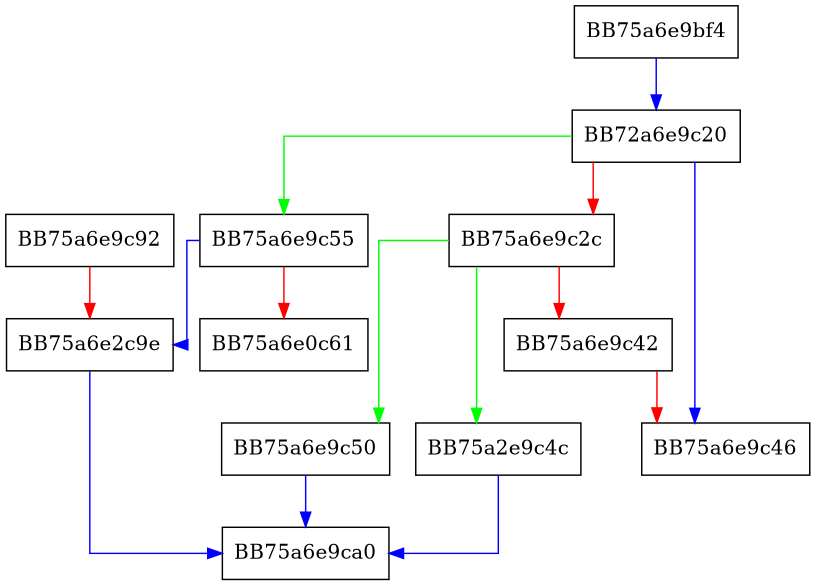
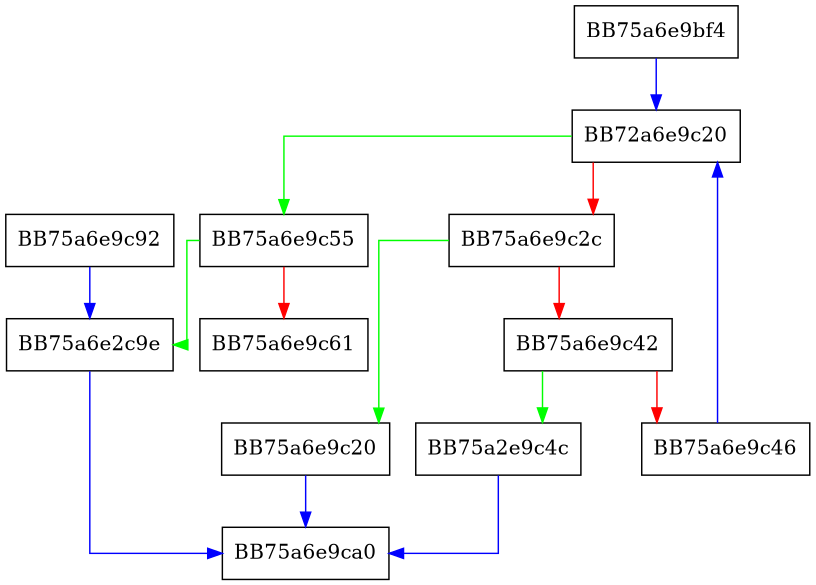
  digraph {
    splines=ortho
    node [shape=box]
    edge [color=red]
    n1 [label=BB72a6e9c20]
    BB75a6e9bf4
    BB75a6e9c55
    BB75a6e9c2c
    n5 [label=BB75a6e2c9e]
-   BB75a6e9c61 [label=BB75a6e0c61]
-   BB75a6e9c50
+   BB75a6e9c61
+   BB75a6e9c50 [label=BB75a6e9c20]
    n8 [label=BB75a6e9c42]
    BB75a6e9ca0
    n10 [label=BB75a2e9c4c]
    BB75a6e9c46
    BB75a6e9c92
    n1 -> BB75a6e9c55 [color=green]
    n1 -> BB75a6e9c2c
    BB75a6e9bf4 -> n1 [color=blue]
-   BB75a6e9c55 -> n5 [color=blue]
+   BB75a6e9c55 -> n5 [color=green]
    BB75a6e9c55 -> BB75a6e9c61
    BB75a6e9c2c -> BB75a6e9c50 [color=green]
    BB75a6e9c2c -> n8
    n5 -> BB75a6e9ca0 [color=blue]
    BB75a6e9c50 -> BB75a6e9ca0 [color=blue]
-   BB75a6e9c2c -> n10 [color=green]
+   n8 -> n10 [color=green]
    n8 -> BB75a6e9c46
    n10 -> BB75a6e9ca0 [color=blue]
-   n1 -> BB75a6e9c46 [color=blue]
-   BB75a6e9c92 -> n5
+   BB75a6e9c46 -> n1 [color=blue]
+   BB75a6e9c92 -> n5 [color=blue]
  }
